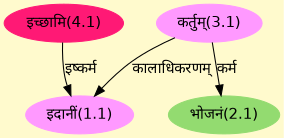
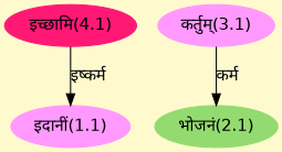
  digraph {
    bgcolor=lemonchiffon1
    compound=true
    fontname="DejaVu Sans"
    rankdir=BT
    node [color="#FF99FF" fontname="DejaVu Sans" style=filled]
    edge [dir=back fontname="DejaVu Sans"]
    n1 [label="इदानीं(1.1)"]
    n2 [label="कर्तुम्(3.1)"]
    n3 [color="#FF1975" label="इच्छामि(4.1)"]
    n4 [color="#93DB70" label="भोजनं(2.1)"]
-   n1 -> n2 [label="कालाधिकरणम्"]
    n1 -> n3 [label="इष्कर्म"]
    n4 -> n2 [label="कर्म"]
  }
